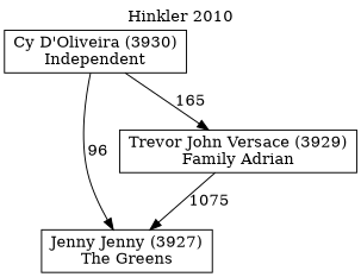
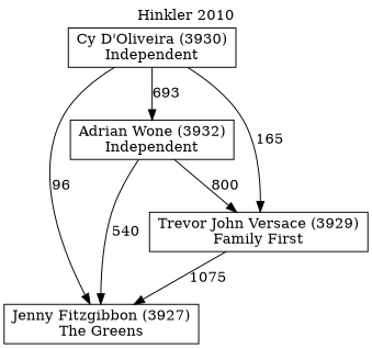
  digraph {
    label="Hinkler 2010"
    labelloc=t
    mclimit=10
    node [shape=box]
-   n2 [label="Jenny Jenny (3927)\nThe Greens"]
-   n3 [label="Trevor John Versace (3929)\nFamily Adrian"]
+   n1 [label="Adrian Wone (3932)\nIndependent"]
+   n2 [label="Jenny Fitzgibbon (3927)\nThe Greens"]
+   n3 [label="Trevor John Versace (3929)\nFamily First"]
    n4 [label="Cy D'Oliveira (3930)\nIndependent"]
+   n1 -> n2 [label=540]
+   n1 -> n3 [label=800]
    n3 -> n2 [label=1075]
+   n4 -> n1 [label=693]
    n4 -> n2 [label=96]
    n4 -> n3 [label=165]
  }
